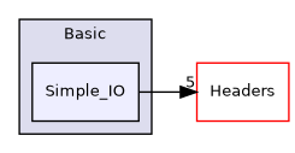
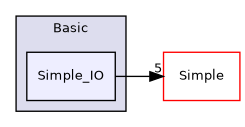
  digraph {
    compound=true
    rankdir=LR
    node [fontname=Helvetica fontsize=10 shape=box style=filled]
    n1 [fillcolor="#eeeeff" label=Simple_IO pencolor=black]
-   n2 [color=red fillcolor=white label=Headers]
+   n2 [color=red fillcolor=white label=Simple]
    subgraph cluster_1 {
      bgcolor="#ddddee"
      fontname=Helvetica
      fontsize=10
      label=Basic
      pencolor=black
      n1
    }
    n1 -> n2 [headlabel=5 labeldistance=1.5 labelfontname=Helvetica labelfontsize=10]
  }
